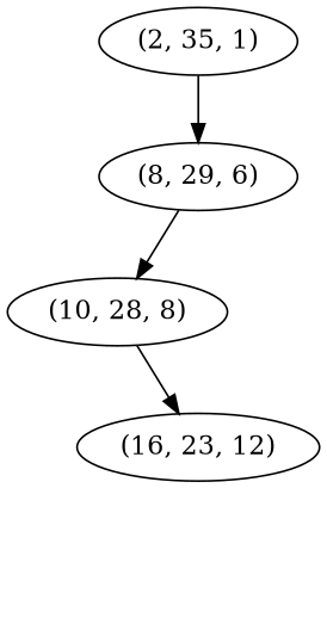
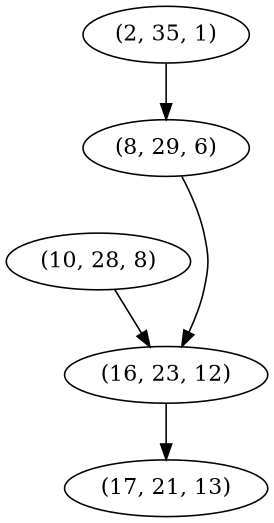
  digraph {
    n1 [label="(2, 35, 1)"]
    "(8, 29, 6)"
    n3 [label="(10, 28, 8)"]
    "(16, 23, 12)"
+   "(17, 21, 13)"
    n1 -> "(8, 29, 6)"
-   "(8, 29, 6)" -> n3
+   "(8, 29, 6)" -> "(16, 23, 12)"
    n3 -> "(16, 23, 12)"
+   "(16, 23, 12)" -> "(17, 21, 13)"
  }
